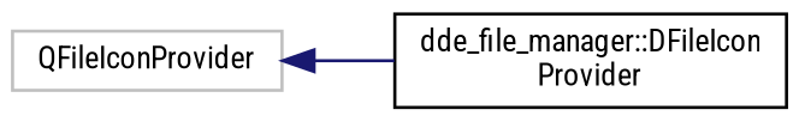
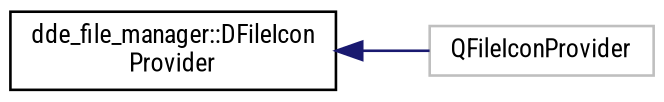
  digraph {
    rankdir=LR
    fontname="Roboto Condensed"
    node [fillcolor=white fontname="Roboto Condensed" fontsize=10 shape=record style=filled]
    n1 [color=grey75 height=0.2 label=QFileIconProvider width=0.4]
    n2 [color=black height=0.2 label="dde_file_manager::DFileIcon\lProvider" width=0.4]
-   n1 -> n2 [color=midnightblue dir=back fontname="Roboto Condensed" fontsize=10 labelfontname=Helvetica labelfontsize=10 style=solid]
+   n2 -> n1 [color=midnightblue dir=back fontname="Roboto Condensed" fontsize=10 labelfontname=Helvetica labelfontsize=10 style=solid]
  }
